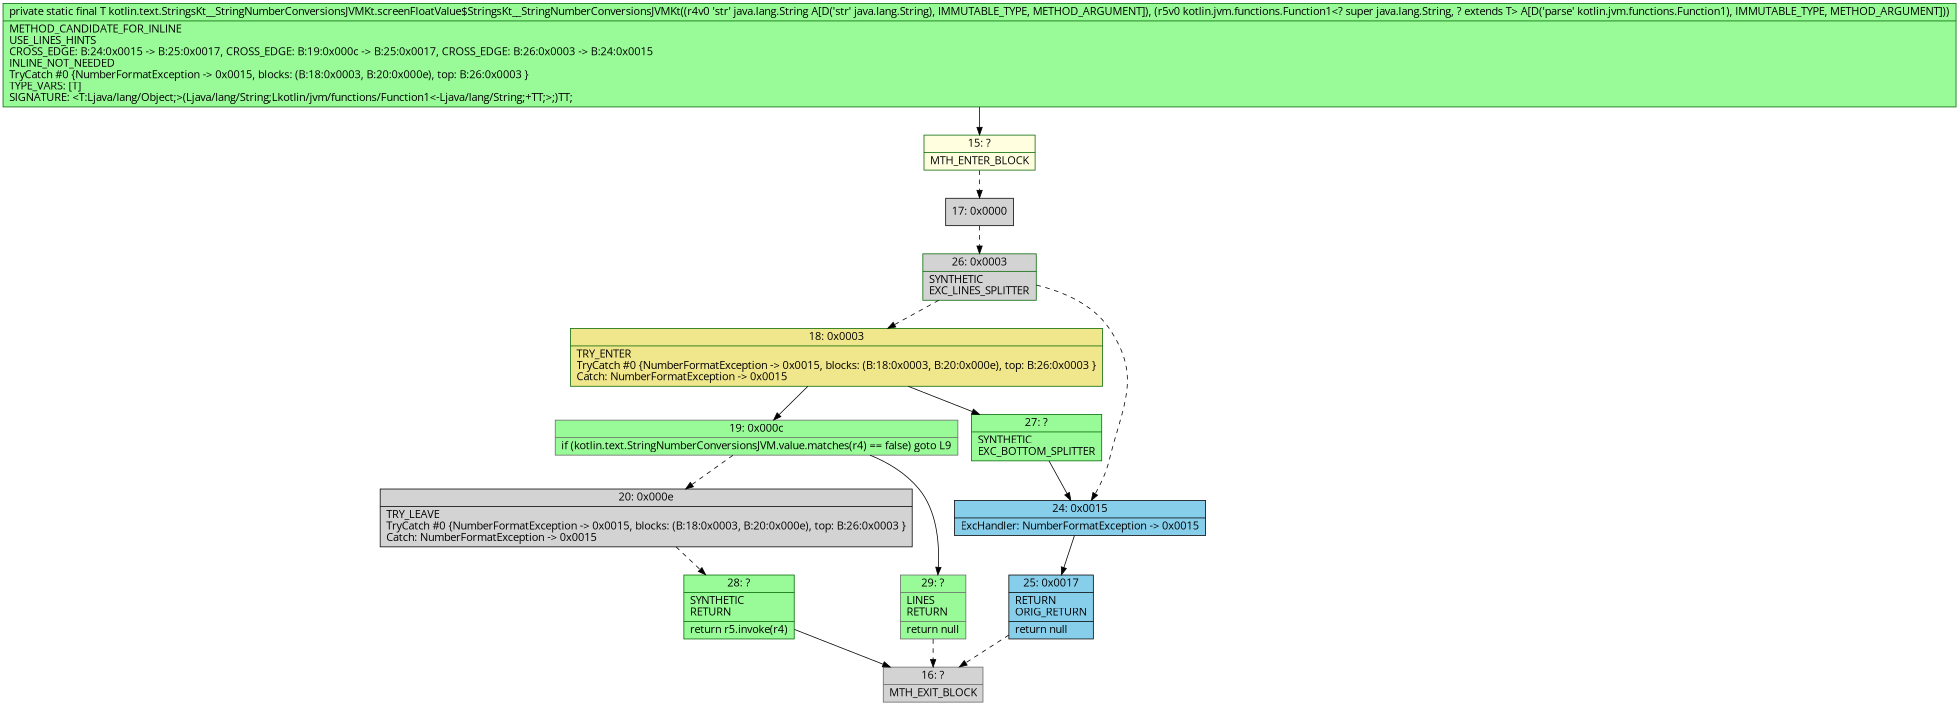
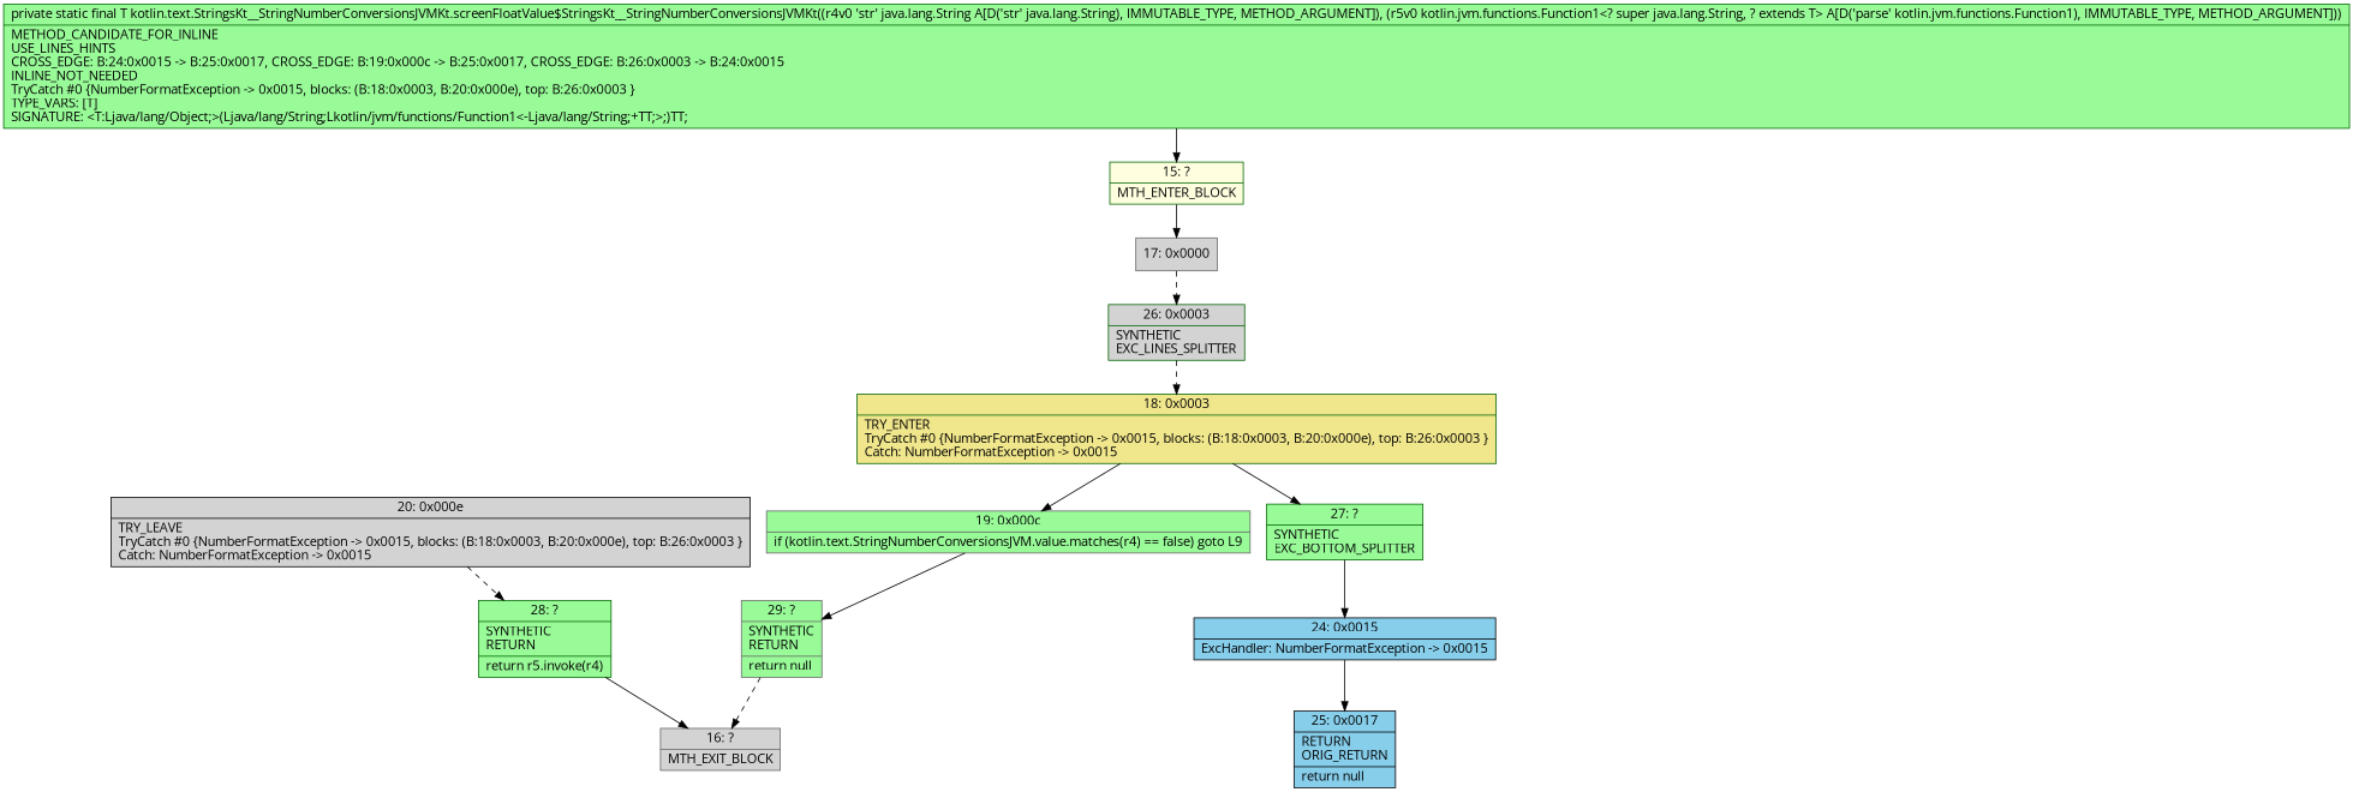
  digraph {
    fontname="Open Sans"
    node [color=darkgreen fillcolor=palegreen fontname="Open Sans" shape=record style=filled]
    edge [fontname="Open Sans" style=dashed]
    n1 [fillcolor=lightyellow label="{15\:\ ?|MTH_ENTER_BLOCK\l}"]
-   n2 [color=black fillcolor=lightgrey label="{17\:\ 0x0000}"]
+   n2 [color=gray40 fillcolor=lightgrey label="{17\:\ 0x0000}"]
    n3 [fillcolor=lightgrey label="{26\:\ 0x0003|SYNTHETIC\lEXC_LINES_SPLITTER\l}"]
    n4 [fillcolor=khaki label="{18\:\ 0x0003|TRY_ENTER\lTryCatch #0 \{NumberFormatException \-\> 0x0015, blocks: (B:18:0x0003, B:20:0x000e), top: B:26:0x0003 \}\lCatch: NumberFormatException \-\> 0x0015\l}"]
    n5 [color=black fillcolor=skyblue label="{24\:\ 0x0015|ExcHandler: NumberFormatException \-\> 0x0015\l}"]
    n6 [color=gray40 label="{19\:\ 0x000c|if (kotlin.text.StringNumberConversionsJVM.value.matches(r4) == false) goto L9\l}"]
    n7 [label="{27\:\ ?|SYNTHETIC\lEXC_BOTTOM_SPLITTER\l}"]
    n8 [color=black fillcolor=skyblue label="{25\:\ 0x0017|RETURN\lORIG_RETURN\l|return null\l}"]
    n9 [color=black fillcolor=lightgrey label="{20\:\ 0x000e|TRY_LEAVE\lTryCatch #0 \{NumberFormatException \-\> 0x0015, blocks: (B:18:0x0003, B:20:0x000e), top: B:26:0x0003 \}\lCatch: NumberFormatException \-\> 0x0015\l}"]
-   n10 [color=gray40 label="{29\:\ ?|LINES\lRETURN\l|return null\l}"]
+   n10 [color=gray40 label="{29\:\ ?|SYNTHETIC\lRETURN\l|return null\l}"]
    n11 [label="{28\:\ ?|SYNTHETIC\lRETURN\l|return r5.invoke(r4)\l}"]
    n12 [color=gray40 fillcolor=lightgrey label="{16\:\ ?|MTH_EXIT_BLOCK\l}"]
    n13 [label="{private static final T kotlin.text.StringsKt__StringNumberConversionsJVMKt.screenFloatValue$StringsKt__StringNumberConversionsJVMKt((r4v0 'str' java.lang.String A[D('str' java.lang.String), IMMUTABLE_TYPE, METHOD_ARGUMENT]), (r5v0 kotlin.jvm.functions.Function1\<? super java.lang.String, ? extends T\> A[D('parse' kotlin.jvm.functions.Function1), IMMUTABLE_TYPE, METHOD_ARGUMENT]))  | METHOD_CANDIDATE_FOR_INLINE\lUSE_LINES_HINTS\lCROSS_EDGE: B:24:0x0015 \-\> B:25:0x0017, CROSS_EDGE: B:19:0x000c \-\> B:25:0x0017, CROSS_EDGE: B:26:0x0003 \-\> B:24:0x0015\lINLINE_NOT_NEEDED\lTryCatch #0 \{NumberFormatException \-\> 0x0015, blocks: (B:18:0x0003, B:20:0x000e), top: B:26:0x0003 \}\lTYPE_VARS: [T]\lSIGNATURE: \<T:Ljava\/lang\/Object;\>(Ljava\/lang\/String;Lkotlin\/jvm\/functions\/Function1\<\-Ljava\/lang\/String;+TT;\>;)TT;\l}"]
-   n1 -> n2
+   n1 -> n2 [style=solid]
    n2 -> n3
    n3 -> n4
-   n3 -> n5
    n4 -> n6 [style=solid]
    n4 -> n7 [style=solid]
    n5 -> n8 [style=solid]
-   n6 -> n9
    n6 -> n10 [style=solid]
    n7 -> n5 [style=solid]
-   n8 -> n12
    n9 -> n11
    n10 -> n12
    n11 -> n12 [style=solid]
    n13 -> n1 [style=solid]
  }
